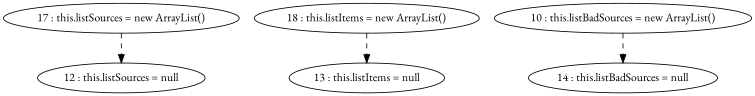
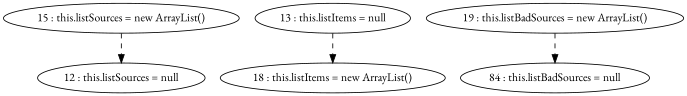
  digraph {
    fontname="EB Garamond"
    node [fontname="EB Garamond"]
    edge [fontname="EB Garamond" style=dashed]
-   "17 : this.listSources = new ArrayList()"
+   "17 : this.listSources = new ArrayList()" [label="15 : this.listSources = new ArrayList()"]
    "12 : this.listSources = null"
    "13 : this.listItems = null"
    "18 : this.listItems = new ArrayList()"
-   "19 : this.listBadSources = new ArrayList()" [label="10 : this.listBadSources = new ArrayList()"]
-   "14 : this.listBadSources = null"
+   "19 : this.listBadSources = new ArrayList()"
+   "14 : this.listBadSources = null" [label="84 : this.listBadSources = null"]
    "17 : this.listSources = new ArrayList()" -> "12 : this.listSources = null"
-   "18 : this.listItems = new ArrayList()" -> "13 : this.listItems = null"
+   "13 : this.listItems = null" -> "18 : this.listItems = new ArrayList()"
    "19 : this.listBadSources = new ArrayList()" -> "14 : this.listBadSources = null"
  }
